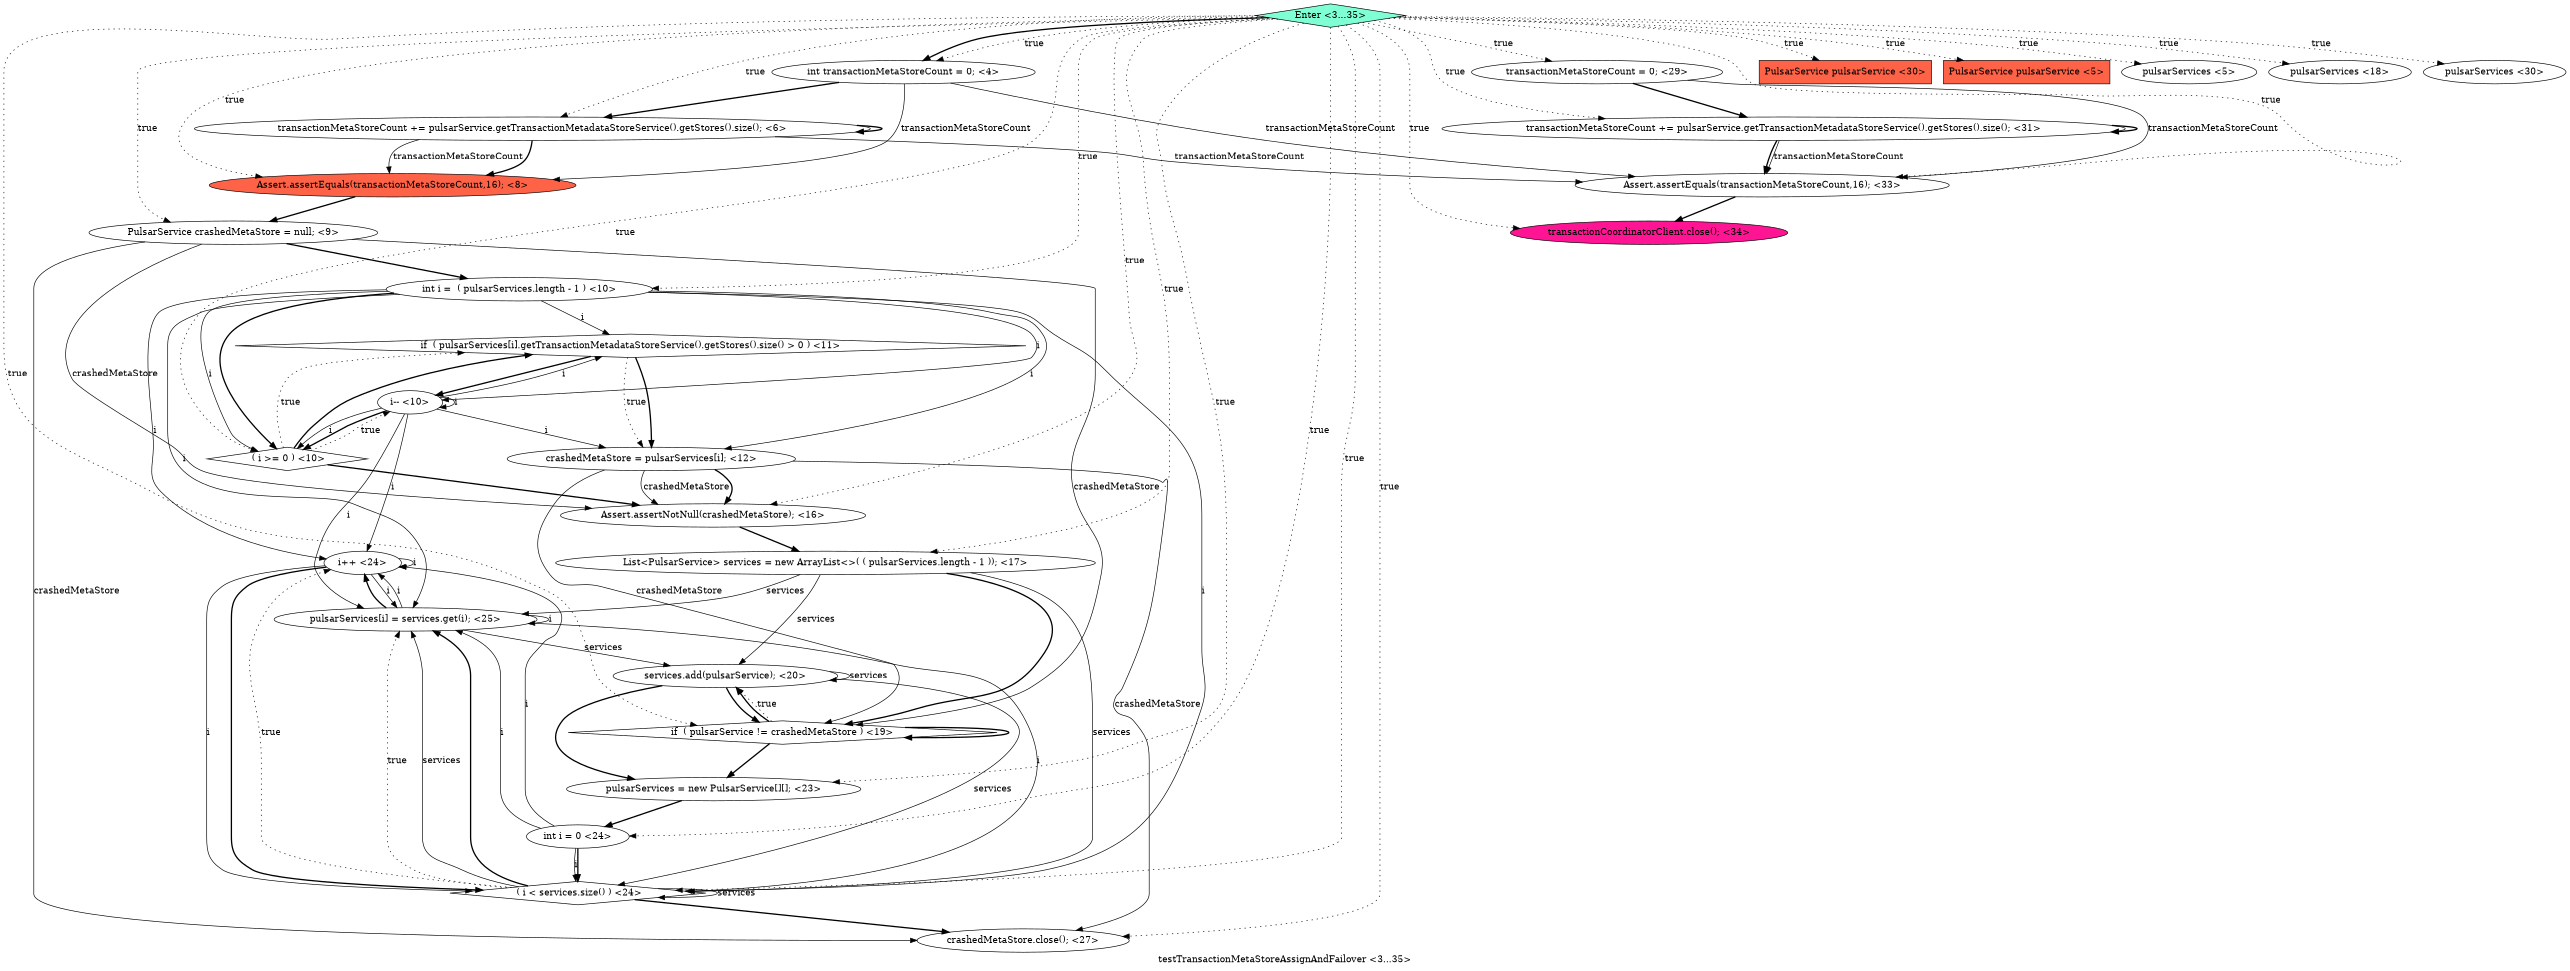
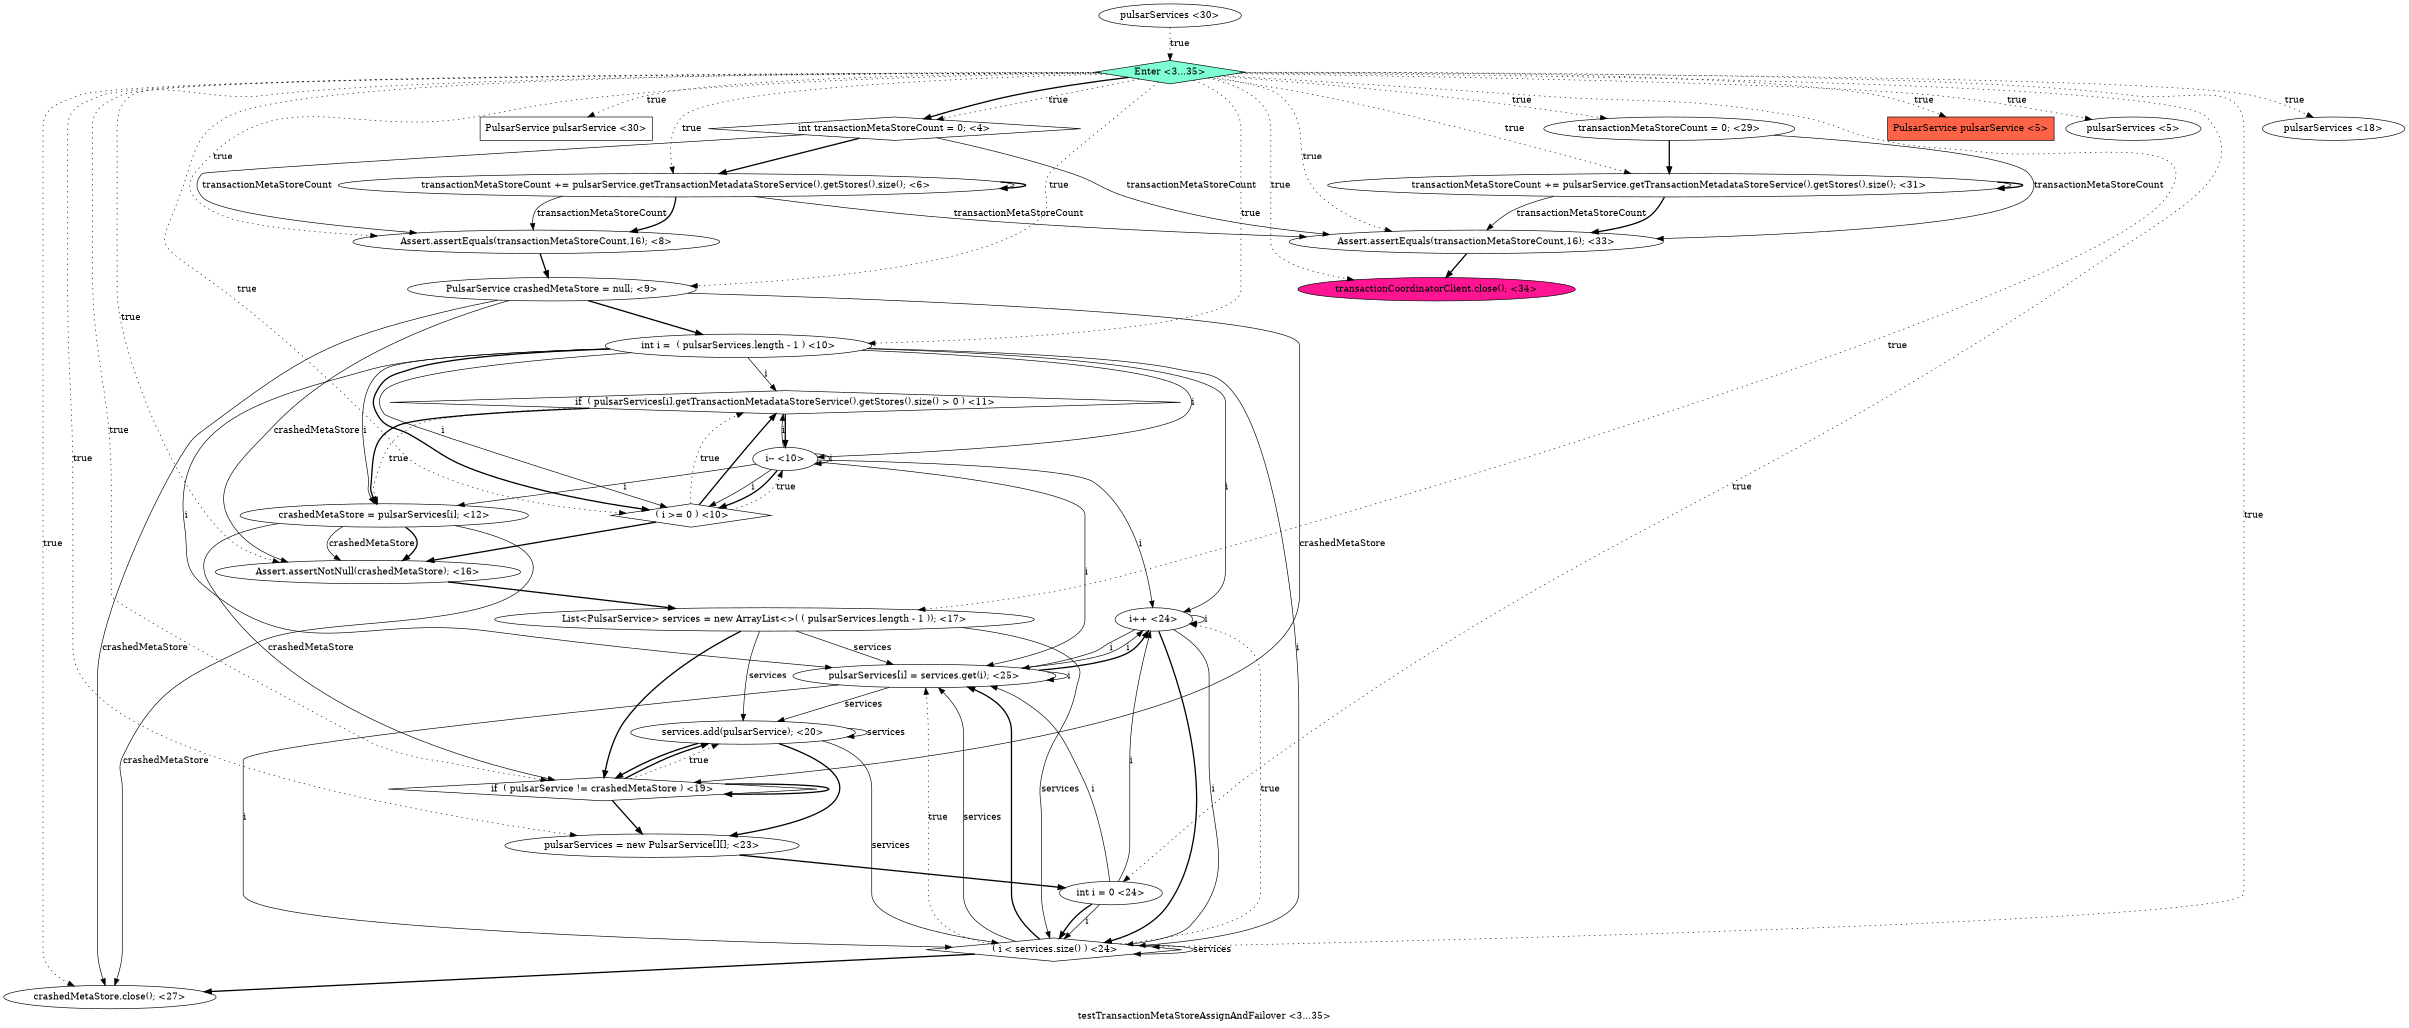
  digraph {
    label="testTransactionMetaStoreAssignAndFailover <3...35>"
    node [fillcolor=white shape=ellipse style=filled]
    edge [style=solid]
    n1 [label="if  ( pulsarServices[i].getTransactionMetadataStoreService().getStores().size() > 0 ) <11>" shape=diamond]
    n2 [label="i-- <10>"]
    n3 [label="crashedMetaStore = pulsarServices[i]; <12>"]
    n4 [label=" ( i >= 0 ) <10>" shape=diamond]
    n5 [label="pulsarServices[i] = services.get(i); <25>"]
    n6 [label="i++ <24>"]
    n7 [label="if  ( pulsarService != crashedMetaStore ) <19>" shape=diamond]
    n8 [label="crashedMetaStore.close(); <27>"]
    n9 [label="Assert.assertNotNull(crashedMetaStore); <16>"]
    n10 [fillcolor=deeppink label="transactionCoordinatorClient.close(); <34>"]
    n11 [label=" ( i < services.size() ) <24>" shape=diamond]
    n12 [label="services.add(pulsarService); <20>"]
-   n13 [fillcolor=tomato label="PulsarService pulsarService <30>" shape=box]
+   n13 [label="PulsarService pulsarService <30>" shape=box]
    n14 [label="int i = 0 <24>"]
-   n15 [label="int transactionMetaStoreCount = 0; <4>"]
+   n15 [label="int transactionMetaStoreCount = 0; <4>" shape=diamond]
    n16 [label="Assert.assertEquals(transactionMetaStoreCount,16); <33>"]
    n17 [label="transactionMetaStoreCount += pulsarService.getTransactionMetadataStoreService().getStores().size(); <6>"]
-   n18 [fillcolor=tomato label="Assert.assertEquals(transactionMetaStoreCount,16); <8>"]
+   n18 [label="Assert.assertEquals(transactionMetaStoreCount,16); <8>"]
    n19 [label="PulsarService crashedMetaStore = null; <9>"]
    n20 [label="List<PulsarService> services = new ArrayList<>( ( pulsarServices.length - 1 )); <17>"]
    n21 [label="pulsarServices = new PulsarService[][]; <23>"]
    n22 [fillcolor=aquamarine label="Enter <3...35>" shape=diamond]
    n23 [label="int i =  ( pulsarServices.length - 1 ) <10>"]
    n24 [fillcolor=tomato label="PulsarService pulsarService <5>" shape=box]
    n25 [label="pulsarServices <5>"]
    n26 [label="transactionMetaStoreCount += pulsarService.getTransactionMetadataStoreService().getStores().size(); <31>"]
    n27 [label="transactionMetaStoreCount = 0; <29>"]
    n28 [label="pulsarServices <18>"]
    n29 [label="pulsarServices <30>"]
    n1 -> n2 [style=bold]
    n1 -> n3 [label=true style=dotted]
    n1 -> n3 [style=bold]
    n2 -> n1 [label=i]
    n2 -> n2 [label=i]
    n2 -> n3 [label=i]
    n2 -> n4 [label=i]
    n2 -> n4 [style=bold]
    n2 -> n5 [label=i]
    n2 -> n6 [label=i]
    n3 -> n7 [label=crashedMetaStore]
    n3 -> n8 [label=crashedMetaStore]
    n3 -> n9 [label=crashedMetaStore]
    n3 -> n9 [style=bold]
    n4 -> n1 [label=true style=dotted]
    n4 -> n1 [style=bold]
    n4 -> n2 [label=true style=dotted]
    n4 -> n9 [style=bold]
    n5 -> n5 [label=i]
    n5 -> n6 [label=i]
    n5 -> n6 [style=bold]
    n5 -> n11 [label=i]
    n5 -> n12 [label=services]
    n6 -> n5 [label=i]
    n6 -> n6 [label=i]
    n6 -> n11 [label=i]
    n6 -> n11 [style=bold]
    n7 -> n7 [style=bold]
    n7 -> n12 [label=true style=dotted]
    n7 -> n12 [style=bold]
    n7 -> n21 [style=bold]
    n9 -> n20 [style=bold]
    n11 -> n5 [label=true style=dotted]
    n11 -> n5 [label=services]
    n11 -> n5 [style=bold]
    n11 -> n6 [label=true style=dotted]
    n11 -> n8 [style=bold]
    n11 -> n11 [label=services]
    n12 -> n7 [style=bold]
    n12 -> n11 [label=services]
    n12 -> n12 [label=services]
    n12 -> n21 [style=bold]
    n14 -> n5 [label=i]
    n14 -> n6 [label=i]
    n14 -> n11 [label=i]
    n14 -> n11 [style=bold]
    n15 -> n16 [label=transactionMetaStoreCount]
    n15 -> n17 [style=bold]
    n15 -> n18 [label=transactionMetaStoreCount]
    n16 -> n10 [style=bold]
    n17 -> n16 [label=transactionMetaStoreCount]
    n17 -> n17 [style=bold]
    n17 -> n18 [label=transactionMetaStoreCount]
    n17 -> n18 [style=bold]
    n18 -> n19 [style=bold]
    n19 -> n7 [label=crashedMetaStore]
    n19 -> n8 [label=crashedMetaStore]
    n19 -> n9 [label=crashedMetaStore]
    n19 -> n23 [style=bold]
    n20 -> n5 [label=services]
    n20 -> n7 [style=bold]
    n20 -> n11 [label=services]
    n20 -> n12 [label=services]
    n21 -> n14 [style=bold]
    n22 -> n4 [label=true style=dotted]
    n22 -> n7 [label=true style=dotted]
    n22 -> n8 [label=true style=dotted]
    n22 -> n9 [label=true style=dotted]
    n22 -> n10 [label=true style=dotted]
    n22 -> n11 [label=true style=dotted]
    n22 -> n13 [label=true style=dotted]
    n22 -> n14 [label=true style=dotted]
    n22 -> n15 [label=true style=dotted]
    n22 -> n15 [style=bold]
    n22 -> n16 [label=true style=dotted]
    n22 -> n17 [label=true style=dotted]
    n22 -> n18 [label=true style=dotted]
    n22 -> n19 [label=true style=dotted]
    n22 -> n20 [label=true style=dotted]
    n22 -> n21 [label=true style=dotted]
    n22 -> n23 [label=true style=dotted]
    n22 -> n24 [label=true style=dotted]
    n22 -> n25 [label=true style=dotted]
    n22 -> n26 [label=true style=dotted]
    n22 -> n27 [label=true style=dotted]
    n22 -> n28 [label=true style=dotted]
-   n22 -> n29 [label=true style=dotted]
+   n29 -> n22 [label=true style=dotted]
    n23 -> n1 [label=i]
    n23 -> n2 [label=i]
    n23 -> n3 [label=i]
    n23 -> n4 [label=i]
    n23 -> n4 [style=bold]
    n23 -> n5 [label=i]
    n23 -> n6 [label=i]
    n23 -> n11 [label=i]
    n26 -> n16 [label=transactionMetaStoreCount]
    n26 -> n16 [style=bold]
    n26 -> n26 [style=bold]
    n27 -> n16 [label=transactionMetaStoreCount]
    n27 -> n26 [style=bold]
  }
